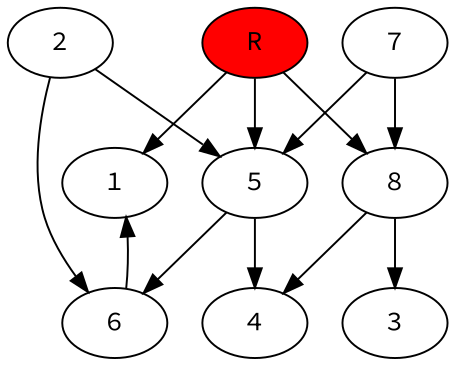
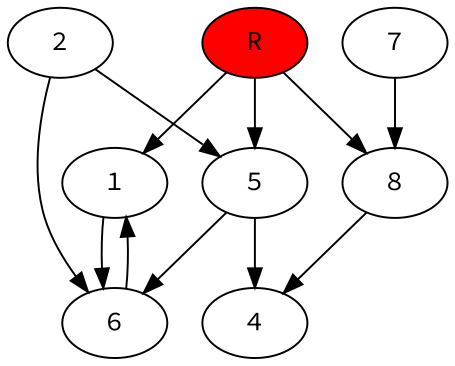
  digraph {
    fontname="Source Code Pro"
    node [fontname="Source Code Pro"]
    edge [fontname="Source Code Pro"]
    1
    6
    2
    5
    4
    7
    8
-   3
    R [fillcolor="#ff0000" style=filled]
+   1 -> 6
    6 -> 1
    2 -> 6
    2 -> 5
    5 -> 6
    5 -> 4
-   7 -> 5
    7 -> 8
    8 -> 4
-   8 -> 3
    R -> 1
    R -> 5
    R -> 8
  }
